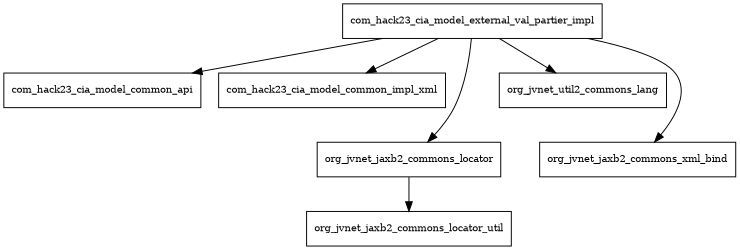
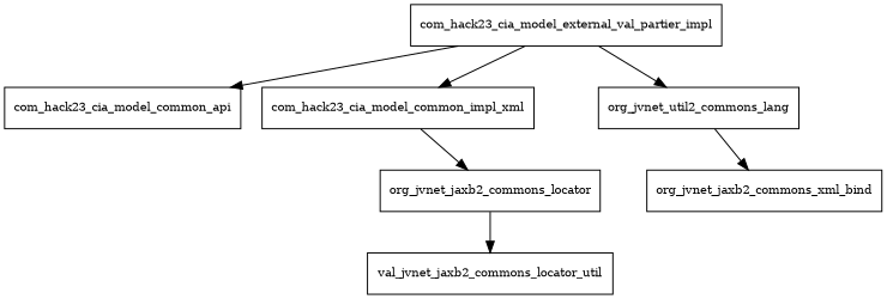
  digraph {
    node [fontsize=10.0 shape=box]
    com_hack23_cia_model_external_val_partier_impl
    com_hack23_cia_model_common_api
    com_hack23_cia_model_common_impl_xml
    n4 [label=org_jvnet_util2_commons_lang]
    org_jvnet_jaxb2_commons_locator
    org_jvnet_jaxb2_commons_xml_bind
-   org_jvnet_jaxb2_commons_locator_util
+   org_jvnet_jaxb2_commons_locator_util [label=val_jvnet_jaxb2_commons_locator_util]
    com_hack23_cia_model_external_val_partier_impl -> com_hack23_cia_model_common_api
    com_hack23_cia_model_external_val_partier_impl -> com_hack23_cia_model_common_impl_xml
    com_hack23_cia_model_external_val_partier_impl -> n4
-   com_hack23_cia_model_external_val_partier_impl -> org_jvnet_jaxb2_commons_locator
-   com_hack23_cia_model_external_val_partier_impl -> org_jvnet_jaxb2_commons_xml_bind
+   com_hack23_cia_model_common_impl_xml -> org_jvnet_jaxb2_commons_locator
+   n4 -> org_jvnet_jaxb2_commons_xml_bind
    org_jvnet_jaxb2_commons_locator -> org_jvnet_jaxb2_commons_locator_util
  }
